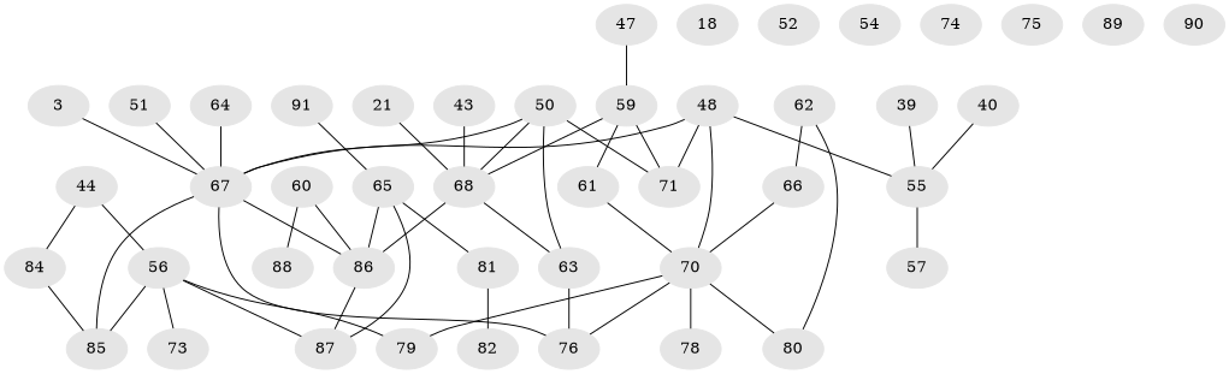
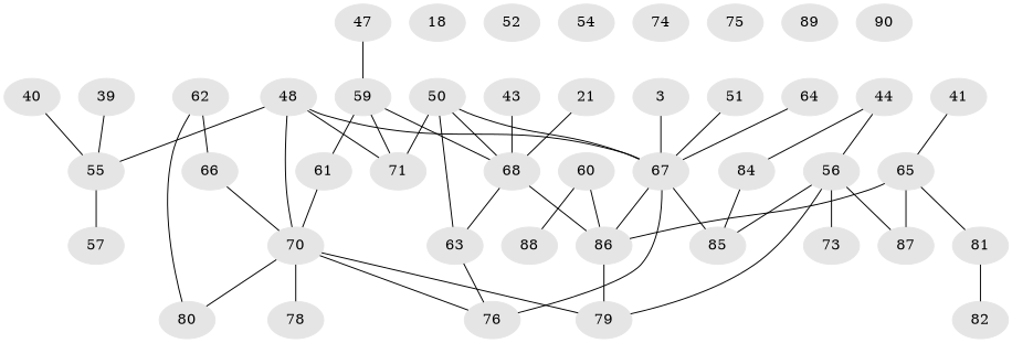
  graph {
    node [color=gray90 style=filled]
    67 [super="+1+49+45"]
    85 [super="+7+37"]
    86 [super="+33+19+38+83"]
    76 [super="+72"]
    3
    18
    68 [super="+27"]
    63 [super="+30"]
    21
    39
    55
    57 [super="+2"]
    40
    65 [super="+32"]
    87 [super="+8"]
    81
-   41 [label=91]
+   41
    43
    56 [super="+22+26+46+53"]
    73
    79
    44
    84
    59 [super="+16+11"]
    71 [super="+35"]
    61
    47
    48 [super="+23"]
    70 [super="+58+69"]
    80
    78
    50 [super="+12+6+29+42"]
    51
    52
    54 [super="+15"]
    60
    88 [super="+5"]
    62
    66
    64
    82
    74
    75
    89
    90
    67 -- 85 [weight=2]
    67 -- 86 [weight=2]
    67 -- 76 [weight=2]
-   86 -- 87
+   86 -- 79
    3 -- 67
    68 -- 86 [weight=2]
    68 -- 63
    63 -- 76
    21 -- 68
    39 -- 55
    55 -- 57
    40 -- 55
    65 -- 86
    65 -- 87 [weight=2]
    65 -- 81
    81 -- 82
    41 -- 65
    43 -- 68
    56 -- 85 [weight=2]
    56 -- 87 [weight=2]
    56 -- 73
    56 -- 79
    44 -- 56
    44 -- 84
    84 -- 85
    59 -- 68
    59 -- 71
    59 -- 61
    61 -- 70
    47 -- 59
    48 -- 67 [weight=2]
    48 -- 55
    48 -- 71
    48 -- 70
    70 -- 76
    70 -- 79
    70 -- 80
    70 -- 78
    50 -- 67
    50 -- 68 [weight=2]
    50 -- 63
    50 -- 71
    51 -- 67
    60 -- 86
    60 -- 88
    62 -- 80
    62 -- 66
    66 -- 70
    64 -- 67
  }
